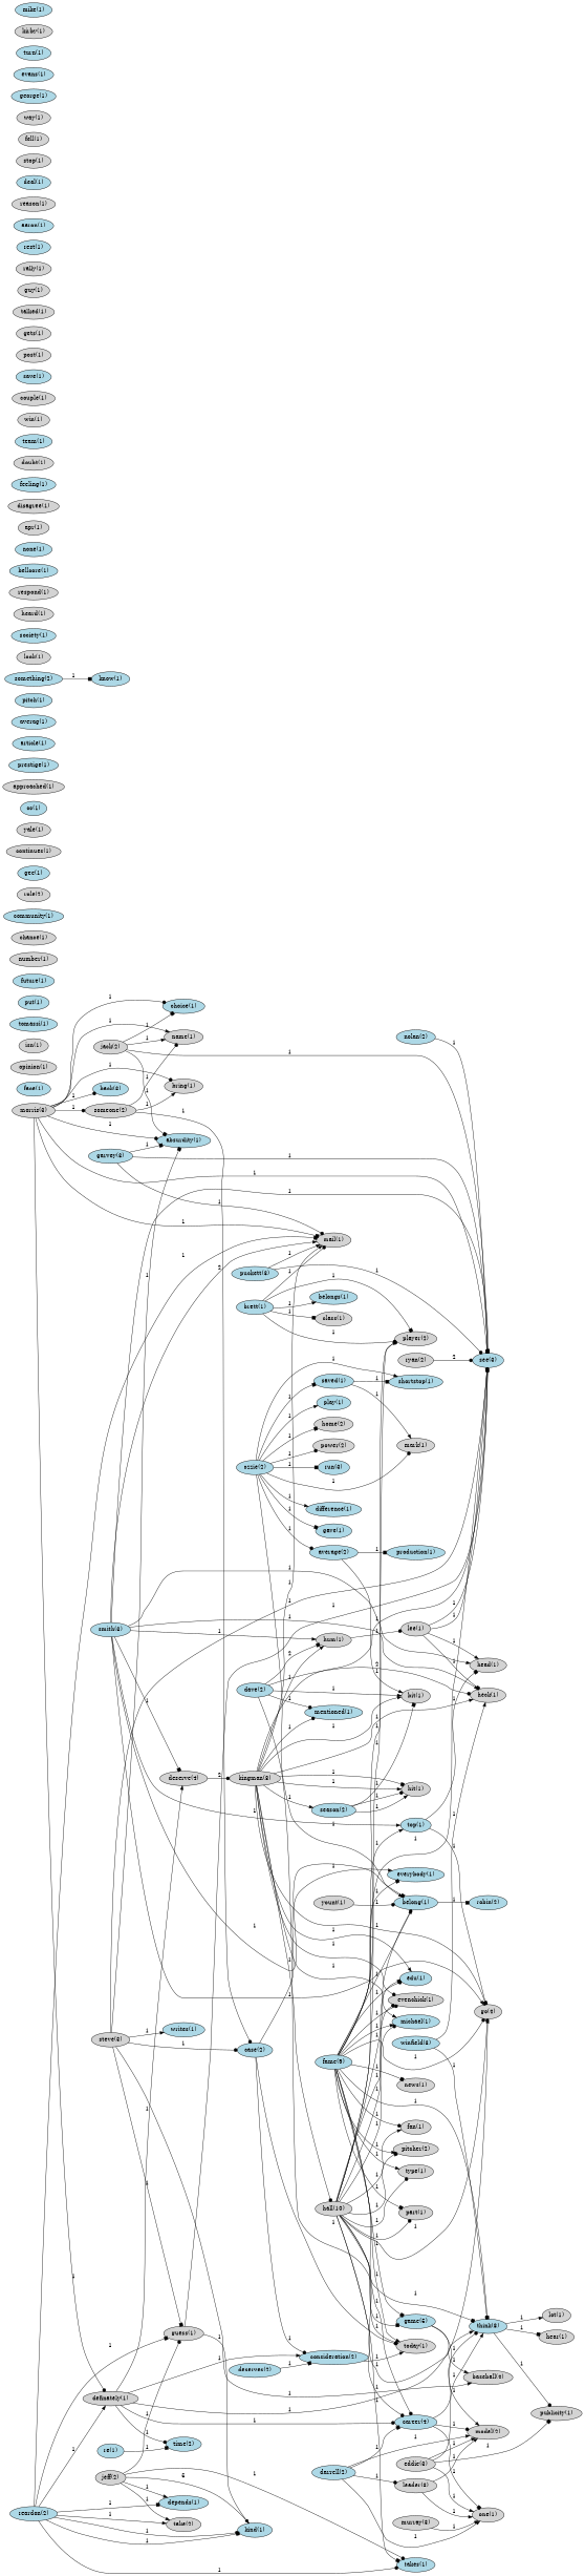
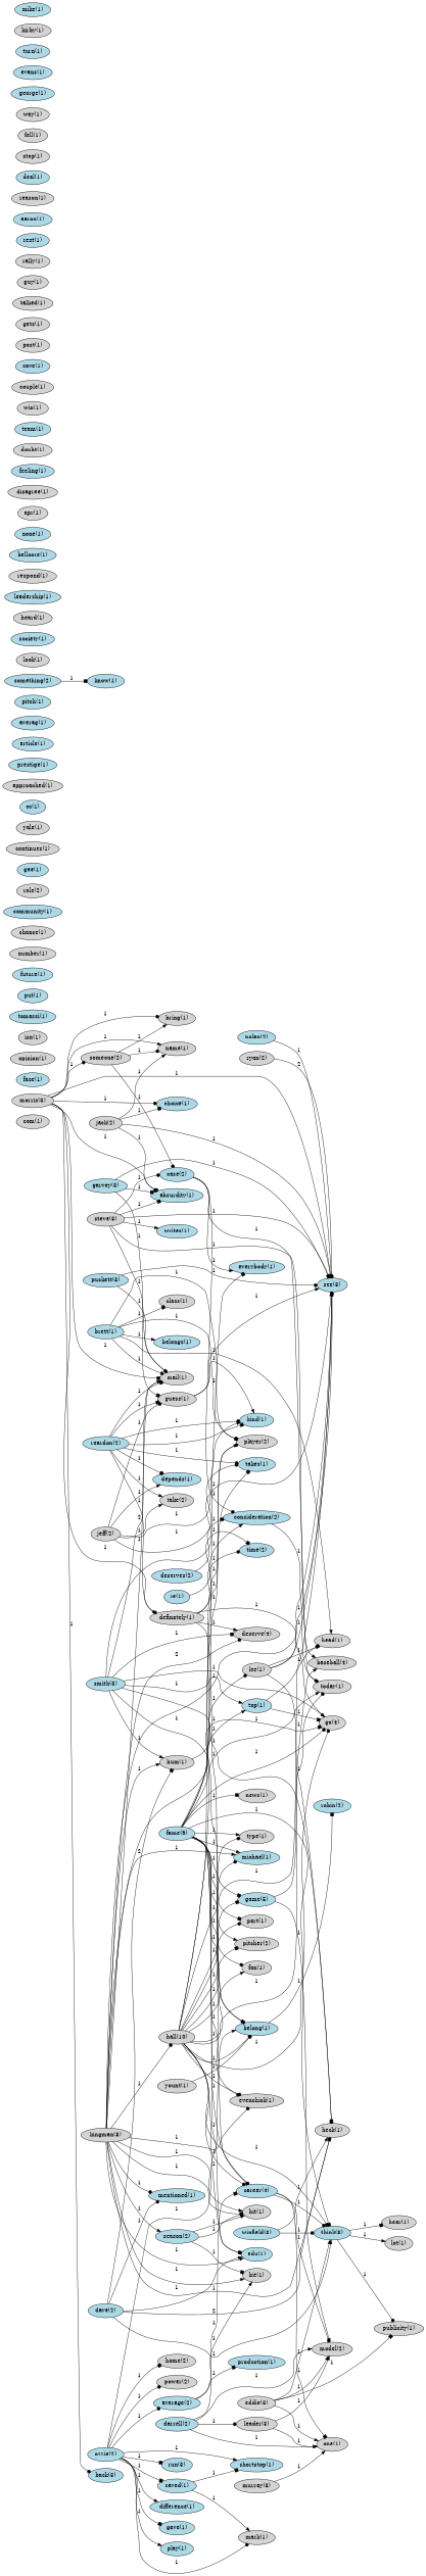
  digraph {
    fontname="DejaVu Serif"
    rankdir=LR
    node [fillcolor=lightgrey fontname="DejaVu Serif" style=filled]
    edge [arrowhead=normal fontname="DejaVu Serif"]
+   n1 [label="com(1)"]
    n2 [fillcolor=lightblue label="ozzie(2)"]
    n3 [label="home(2)"]
    n4 [label="power(2)"]
    n5 [fillcolor=lightblue label="average(2)"]
    n6 [fillcolor=lightblue label="play(1)"]
    n7 [fillcolor=lightblue label="saved(1)"]
    n8 [label="mark(1)"]
    n9 [fillcolor=lightblue label="shortstop(1)"]
    n10 [fillcolor=lightblue label="run(3)"]
    n11 [fillcolor=lightblue label="difference(1)"]
    n12 [fillcolor=lightblue label="gave(1)"]
    n13 [fillcolor=lightblue label="belong(1)"]
    n14 [fillcolor=lightblue label="production(1)"]
    n15 [label="bit(1)"]
    n16 [fillcolor=lightblue label="robin(2)"]
    n17 [label="morris(3)"]
    n18 [label="someone(2)"]
    n19 [fillcolor=lightblue label="back(3)"]
    n20 [label="definately(1)"]
    n21 [label="bring(1)"]
    n22 [label="mail(1)"]
    n23 [fillcolor=lightblue label="absurdity(1)"]
    n24 [label="name(1)"]
    n25 [fillcolor=lightblue label="choice(1)"]
    n26 [fillcolor=lightblue label="see(3)"]
    n27 [fillcolor=lightblue label="case(2)"]
    n28 [fillcolor=lightblue label="consideration(2)"]
    n29 [label="go(4)"]
    n30 [label="deserve(4)"]
    n31 [fillcolor=lightblue label="career(4)"]
    n32 [fillcolor=lightblue label="time(2)"]
    n33 [label="today(1)"]
    n34 [fillcolor=lightblue label="everybody(1)"]
    n35 [fillcolor=lightblue label="think(8)"]
    n36 [label="model(2)"]
    n37 [label="one(1)"]
    n38 [fillcolor=lightblue label="face(1)"]
    n39 [label="opinion(1)"]
    n40 [label="isn(1)"]
    n41 [fillcolor=lightblue label="tomassi(1)"]
    n42 [fillcolor=lightblue label="put(1)"]
    n43 [fillcolor=lightblue label="future(1)"]
    n44 [label="number(1)"]
    n45 [fillcolor=lightblue label="deserves(2)"]
    n46 [label="steve(3)"]
    n47 [label="guess(1)"]
    n48 [fillcolor=lightblue label="writes(1)"]
    n49 [label="baseball(4)"]
    n50 [fillcolor=lightblue label="kind(1)"]
    n51 [label="chance(1)"]
    n52 [fillcolor=lightblue label="community(1)"]
    n53 [label="role(2)"]
    n54 [fillcolor=lightblue label="gee(1)"]
    n55 [label="jeff(2)"]
    n56 [fillcolor=lightblue label="depends(1)"]
    n57 [label="take(2)"]
    n58 [fillcolor=lightblue label="takes(1)"]
    n59 [label="continues(1)"]
    n60 [label="yale(1)"]
    n61 [fillcolor=lightblue label="reardon(2)"]
    n62 [label="publicity(1)"]
    n63 [label="hear(1)"]
    n64 [label="lot(1)"]
    n65 [fillcolor=lightblue label="cc(1)"]
    n66 [label="jack(2)"]
    n67 [label="approached(1)"]
    n68 [fillcolor=lightblue label="prestige(1)"]
    n69 [fillcolor=lightblue label="article(1)"]
    n70 [fillcolor=lightblue label="brett(1)"]
    n71 [label="class(1)"]
    n72 [fillcolor=lightblue label="belongs(1)"]
    n73 [label="player(2)"]
    n74 [fillcolor=lightblue label="averag(1)"]
    n75 [fillcolor=lightblue label="pitch(1)"]
    n76 [fillcolor=lightblue label="smith(3)"]
    n77 [fillcolor=lightblue label="top(1)"]
    n78 [label="head(1)"]
    n79 [label="hum(1)"]
    n80 [label="heck(1)"]
    n81 [label="lee(1)"]
    n82 [fillcolor=lightblue label="something(2)"]
    n83 [fillcolor=lightblue label="know(1)"]
    n84 [label="look(1)"]
    n85 [fillcolor=lightblue label="society(1)"]
    n86 [label="heard(1)"]
    n87 [fillcolor=lightblue label="fame(9)"]
    n88 [label="news(1)"]
    n89 [label="evenchick(1)"]
    n90 [fillcolor=lightblue label="michael(1)"]
    n91 [fillcolor=lightblue label="edu(1)"]
    n92 [label="part(1)"]
    n93 [fillcolor=lightblue label="game(5)"]
    n94 [label="type(1)"]
    n95 [label="pitcher(2)"]
    n96 [label="fan(1)"]
+   n97 [fillcolor=lightblue label="leadership(1)"]
    n98 [label="respond(1)"]
    n99 [label="kingman(8)"]
    n100 [label="hall(10)"]
    n101 [fillcolor=lightblue label="season(2)"]
    n102 [label="hit(1)"]
    n103 [fillcolor=lightblue label="mentioned(1)"]
    n104 [fillcolor=lightblue label="puckett(3)"]
    n105 [fillcolor=lightblue label="bellcore(1)"]
    n106 [fillcolor=lightblue label="none(1)"]
    n107 [label="apr(1)"]
    n108 [fillcolor=lightblue label="darrell(2)"]
    n109 [label="leader(3)"]
    n110 [label="disagree(1)"]
    n111 [fillcolor=lightblue label="feeling(1)"]
    n112 [label="doubt(1)"]
    n113 [fillcolor=lightblue label="garvey(3)"]
    n114 [fillcolor=lightblue label="dave(2)"]
    n115 [fillcolor=lightblue label="team(1)"]
    n116 [label="win(1)"]
    n117 [label="couple(1)"]
    n118 [fillcolor=lightblue label="save(1)"]
    n119 [label="post(1)"]
    n120 [label="gets(1)"]
    n121 [label="yount(1)"]
    n122 [fillcolor=lightblue label="re(1)"]
    n123 [fillcolor=lightblue label="nolan(2)"]
    n124 [label="talked(1)"]
    n125 [label="guy(1)"]
    n126 [label="rally(1)"]
    n127 [label="eddie(3)"]
    n128 [fillcolor=lightblue label="rest(1)"]
    n129 [fillcolor=lightblue label="aaron(1)"]
    n130 [fillcolor=lightblue label="winfield(3)"]
    n131 [label="reason(1)"]
    n132 [label="murray(3)"]
    n133 [label="ryan(2)"]
    n134 [fillcolor=lightblue label="deal(1)"]
    n135 [label="stop(1)"]
    n136 [label="fell(1)"]
    n137 [label="way(1)"]
    n138 [fillcolor=lightblue label="george(1)"]
    n139 [fillcolor=lightblue label="evans(1)"]
    n140 [fillcolor=lightblue label="turn(1)"]
    n141 [label="kirby(1)"]
    n142 [fillcolor=lightblue label="mike(1)"]
    n2 -> n3 [arrowhead=box label=1]
    n2 -> n4 [arrowhead=dot label=1]
    n2 -> n5 [arrowhead=dot label=1]
    n2 -> n6 [label=1]
    n2 -> n7 [arrowhead=box label=1]
    n2 -> n8 [arrowhead=dot label=1]
    n2 -> n9 [label=1]
    n2 -> n10 [arrowhead=box label=1]
    n2 -> n11 [label=1]
    n2 -> n12 [arrowhead=box label=1]
    n2 -> n13 [label=1]
    n5 -> n14 [arrowhead=box label=1]
    n5 -> n15 [label=1]
    n7 -> n8 [label=1]
    n7 -> n9 [arrowhead=box label=1]
    n13 -> n16 [arrowhead=box label=1]
    n17 -> n18 [arrowhead=dot label=1]
    n17 -> n19 [arrowhead=dot label=1]
    n17 -> n20 [arrowhead=dot label=1]
    n17 -> n21 [arrowhead=dot label=1]
    n17 -> n22 [arrowhead=box label=1]
    n17 -> n23 [arrowhead=dot label=1]
    n17 -> n24 [label=1]
    n17 -> n25 [arrowhead=dot label=1]
    n17 -> n26 [arrowhead=dot label=1]
    n18 -> n21 [label=1]
    n18 -> n24 [arrowhead=dot label=1]
    n18 -> n27 [arrowhead=dot label=1]
    n20 -> n28 [label=1]
    n20 -> n29 [label=1]
    n20 -> n30 [label=1]
    n20 -> n31 [arrowhead=dot label=1]
    n20 -> n32 [arrowhead=dot label=1]
    n27 -> n28 [arrowhead=dot label=1]
    n27 -> n33 [arrowhead=dot label=1]
    n27 -> n34 [label=1]
    n28 -> n33 [label=1]
    n31 -> n35 [arrowhead=dot label=1]
    n31 -> n36 [arrowhead=dot label=1]
    n31 -> n37 [arrowhead=box label=1]
    n35 -> n62 [arrowhead=dot label=1]
    n35 -> n63 [arrowhead=box label=1]
    n35 -> n64 [label=1]
    n45 -> n28 [arrowhead=box label=1]
    n46 -> n23 [arrowhead=box label=1]
    n46 -> n26 [label=1]
    n46 -> n27 [arrowhead=dot label=1]
    n46 -> n47 [arrowhead=box label=1]
    n46 -> n48 [label=1]
    n46 -> n49 [label=1]
    n47 -> n26 [label=1]
    n47 -> n50 [label=1]
    n55 -> n47 [arrowhead=dot label=1]
-   n55 -> n50 [label=5]
+   n55 -> n50 [label=1]
    n55 -> n56 [label=1]
    n55 -> n57 [label=1]
    n55 -> n58 [arrowhead=dot label=1]
    n61 -> n20 [label=1]
    n61 -> n22 [arrowhead=box label=1]
    n61 -> n47 [arrowhead=box label=1]
    n61 -> n50 [arrowhead=dot label=1]
    n61 -> n50 [arrowhead=box label=1]
    n61 -> n56 [arrowhead=box label=1]
    n61 -> n57 [label=1]
    n61 -> n58 [arrowhead=dot label=1]
    n66 -> n23 [arrowhead=box label=1]
    n66 -> n24 [label=1]
    n66 -> n25 [arrowhead=box label=1]
    n66 -> n26 [arrowhead=dot label=1]
    n70 -> n22 [arrowhead=dot label=1]
    n70 -> n71 [arrowhead=box label=1]
    n70 -> n72 [label=1]
    n70 -> n73 [arrowhead=dot label=1]
    n70 -> n73 [arrowhead=box label=1]
    n76 -> n13 [arrowhead=box label=1]
    n76 -> n22 [label=2]
    n76 -> n26 [label=1]
    n76 -> n29 [label=1]
    n76 -> n30 [arrowhead=box label=1]
    n76 -> n77 [label=1]
-   n76 -> n78 [label=1]
+   n70 -> n78 [label=1]
    n76 -> n79 [label=1]
    n76 -> n80 [label=1]
    n77 -> n29 [arrowhead=box label=1]
    n77 -> n78 [arrowhead=box label=1]
    n79 -> n81 [arrowhead=dot label=1]
    n81 -> n26 [label=1]
    n81 -> n26 [label=1]
    n81 -> n78 [label=1]
    n81 -> n80 [arrowhead=box label=1]
    n82 -> n83 [arrowhead=box label=1]
    n87 -> n13 [label=1]
    n87 -> n29 [arrowhead=dot label=1]
    n87 -> n31 [arrowhead=dot label=1]
    n87 -> n33 [label=1]
    n87 -> n34 [arrowhead=box label=1]
    n87 -> n35 [arrowhead=box label=1]
    n87 -> n73 [arrowhead=dot label=1]
    n87 -> n77 [label=1]
    n87 -> n88 [arrowhead=box label=1]
    n87 -> n89 [arrowhead=dot label=1]
    n87 -> n90 [label=1]
    n87 -> n91 [arrowhead=dot label=1]
    n87 -> n92 [arrowhead=box label=1]
    n87 -> n93 [arrowhead=box label=1]
    n87 -> n94 [label=1]
    n87 -> n95 [label=1]
    n87 -> n96 [arrowhead=dot label=1]
    n93 -> n36 [label=1]
    n93 -> n49 [label=1]
    n99 -> n15 [label=1]
    n99 -> n22 [label=1]
    n99 -> n26 [arrowhead=dot label=1]
    n99 -> n29 [arrowhead=box label=1]
-   n30 -> n99 [arrowhead=dot label=2]
+   n99 -> n30 [arrowhead=dot label=2]
    n99 -> n79 [label=1]
    n99 -> n80 [label=1]
    n99 -> n89 [arrowhead=dot label=1]
    n99 -> n90 [label=1]
    n99 -> n91 [label=1]
    n99 -> n100 [arrowhead=dot label=1]
    n99 -> n101 [label=1]
    n99 -> n102 [arrowhead=box label=1]
    n99 -> n102 [label=1]
    n99 -> n103 [arrowhead=dot label=1]
    n100 -> n13 [arrowhead=dot label=1]
    n100 -> n26 [arrowhead=dot label=1]
    n100 -> n29 [arrowhead=dot label=1]
    n100 -> n31 [arrowhead=dot label=1]
    n100 -> n33 [arrowhead=dot label=1]
    n100 -> n35 [arrowhead=box label=1]
    n100 -> n58 [arrowhead=box label=1]
    n100 -> n73 [label=1]
    n100 -> n89 [arrowhead=dot label=1]
    n100 -> n90 [arrowhead=dot label=1]
    n100 -> n91 [arrowhead=box label=1]
    n100 -> n92 [arrowhead=dot label=1]
    n100 -> n93 [arrowhead=box label=1]
    n100 -> n94 [arrowhead=dot label=1]
    n100 -> n95 [arrowhead=box label=1]
    n100 -> n96 [label=1]
    n101 -> n15 [arrowhead=box label=1]
    n101 -> n102 [label=1]
    n101 -> n102 [arrowhead=dot label=1]
    n104 -> n22 [label=1]
    n104 -> n26 [arrowhead=dot label=1]
    n108 -> n31 [arrowhead=box label=1]
    n108 -> n36 [label=1]
    n108 -> n37 [label=1]
    n108 -> n109 [arrowhead=dot label=1]
    n109 -> n36 [label=1]
    n109 -> n37 [label=1]
    n113 -> n22 [arrowhead=dot label=1]
    n113 -> n23 [arrowhead=box label=1]
    n113 -> n26 [arrowhead=box label=1]
    n114 -> n35 [label=1]
    n114 -> n79 [arrowhead=box label=2]
    n114 -> n80 [arrowhead=dot label=2]
-   n114 -> n15 [label=1]
+   n114 -> n91 [label=1]
    n114 -> n103 [arrowhead=dot label=1]
    n121 -> n13 [arrowhead=dot label=1]
    n122 -> n32 [arrowhead=box label=1]
    n123 -> n26 [arrowhead=box label=1]
    n127 -> n35 [label=1]
    n127 -> n36 [label=1]
    n127 -> n37 [label=1]
    n127 -> n62 [arrowhead=box label=1]
    n130 -> n35 [arrowhead=dot label=1]
    n130 -> n80 [label=1]
    n132 -> n37 [label=1]
    n133 -> n26 [arrowhead=dot label=2]
  }
